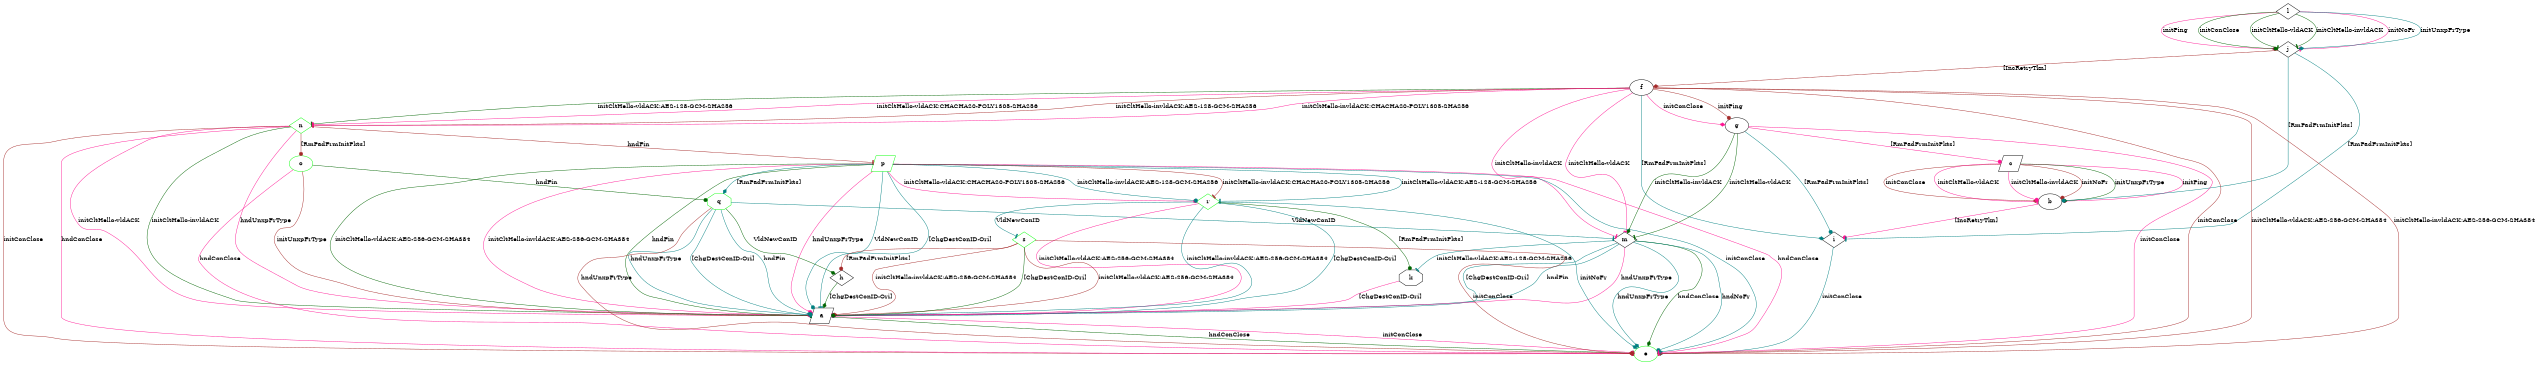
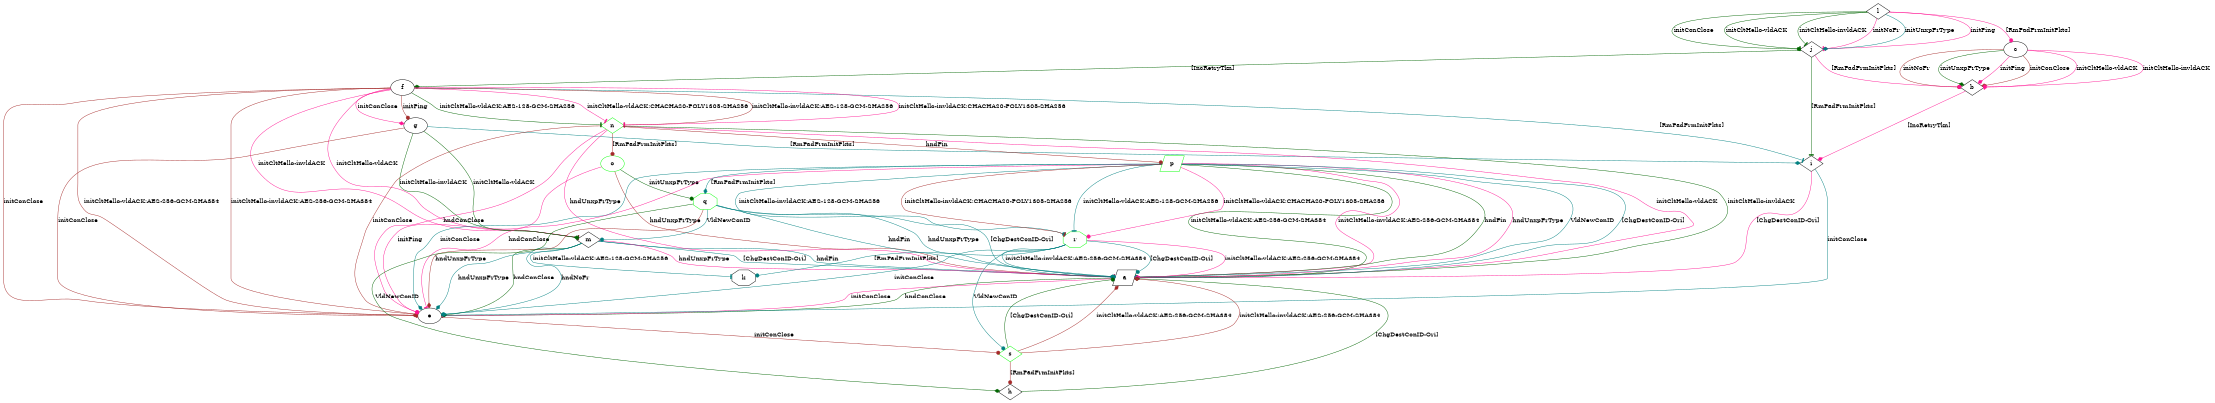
  digraph {
    node [shape=diamond]
    edge [arrowhead=tee color=deeppink]
    a [shape=parallelogram]
-   e [shape=ellipse color=green]
-   b [shape=ellipse]
+   e [shape=ellipse]
+   b
    i
-   c [shape=parallelogram]
+   c [shape=ellipse]
    l
    j
    f [shape=ellipse]
    g [shape=ellipse]
    m
    n [color=green]
    k [shape=octagon]
    o [color=green shape=ellipse]
    p [color=green shape=parallelogram]
    q [color=green shape=octagon]
-   r [color=green]
+   r [color=green shape=octagon]
    h
    s [color=green]
    a -> e [color=darkgreen label="hndConClose "]
    a -> e [arrowhead=dot label="initConClose "]
-   b -> i [arrowhead=dot label="[IncRetryTkn] "]
+   b -> i [arrowhead=diamond label="[IncRetryTkn] "]
    i -> e [arrowhead=diamond color=teal label="initConClose "]
    c -> b [arrowhead=diamond label="initPing "]
    c -> b [arrowhead=diamond color=brown label="initConClose "]
    c -> b [label="initCltHello-vldACK "]
    c -> b [arrowhead=dot label="initCltHello-invldACK "]
    c -> b [arrowhead=dot color=brown label="initNoFr "]
    c -> b [arrowhead=diamond color=darkgreen label="initUnxpFrType "]
-   g -> c [arrowhead=dot label="[RmPadFrmInitPkts] "]
+   l -> c [arrowhead=dot label="[RmPadFrmInitPkts] "]
    l -> j [arrowhead=diamond label="initPing "]
    l -> j [arrowhead=dot color=darkgreen label="initConClose "]
    l -> j [color=darkgreen label="initCltHello-vldACK "]
    l -> j [color=darkgreen label="initCltHello-invldACK "]
    l -> j [label="initNoFr "]
    l -> j [arrowhead=diamond color=teal label="initUnxpFrType "]
-   j -> b [arrowhead=dot color=teal label="[RmPadFrmInitPkts] "]
-   j -> i [color=teal label="[RmPadFrmInitPkts] "]
-   j -> f [arrowhead=diamond color=brown label="[IncRetryTkn] "]
+   j -> b [arrowhead=dot label="[RmPadFrmInitPkts] "]
+   j -> i [color=darkgreen label="[RmPadFrmInitPkts] "]
+   j -> f [arrowhead=diamond color=darkgreen label="[IncRetryTkn] "]
    f -> e [arrowhead=dot color=brown label="initConClose "]
    f -> e [arrowhead=diamond color=brown label="initCltHello-vldACK:AES-256-GCM-SHA384 "]
    f -> e [color=brown label="initCltHello-invldACK:AES-256-GCM-SHA384 "]
-   f -> i [arrowhead=diamond color=teal label="[RmPadFrmInitPkts] "]
+   f -> i [color=teal label="[RmPadFrmInitPkts] "]
    f -> g [arrowhead=dot color=brown label="initPing "]
    f -> g [arrowhead=diamond label="initConClose "]
    f -> m [label="initCltHello-vldACK "]
    f -> m [label="initCltHello-invldACK "]
    f -> n [color=darkgreen label="initCltHello-vldACK:AES-128-GCM-SHA256 "]
    f -> n [label="initCltHello-vldACK:CHACHA20-POLY1305-SHA256 "]
    f -> n [color=brown label="initCltHello-invldACK:AES-128-GCM-SHA256 "]
    f -> n [label="initCltHello-invldACK:CHACHA20-POLY1305-SHA256 "]
-   g -> e [label="initConClose "]
-   g -> i [arrowhead=dot color=teal label="[RmPadFrmInitPkts] "]
+   g -> e [color=brown label="initConClose "]
+   g -> i [arrowhead=diamond color=teal label="[RmPadFrmInitPkts] "]
    g -> m [color=darkgreen label="initCltHello-vldACK "]
    g -> m [arrowhead=diamond color=darkgreen label="initCltHello-invldACK "]
    m -> a [arrowhead=diamond color=teal label="[ChgDestConID-Ori] "]
    m -> a [color=teal label="hndFin "]
    m -> a [label="hndUnxpFrType "]
    m -> e [arrowhead=diamond color=darkgreen label="hndConClose "]
    m -> e [arrowhead=dot color=teal label="hndNoFr "]
    m -> e [arrowhead=diamond color=teal label="hndUnxpFrType "]
    m -> k [color=teal label="initCltHello-vldACK:AES-128-GCM-SHA256 "]
    n -> a [label="initCltHello-vldACK "]
    n -> a [arrowhead=dot color=darkgreen label="initCltHello-invldACK "]
    n -> a [label="hndUnxpFrType "]
    n -> e [color=brown label="initConClose "]
    n -> e [arrowhead=dot label="hndConClose "]
    n -> o [arrowhead=dot color=brown label="[RmPadFrmInitPkts] "]
-   n -> p [color=brown label="hndFin "]
-   k -> a [label="[ChgDestConID-Ori] "]
-   o -> a [color=brown label="initUnxpFrType "]
-   o -> e [arrowhead=dot label="hndConClose "]
-   o -> q [arrowhead=dot color=darkgreen label="hndFin "]
+   n -> p [arrowhead=dot color=brown label="hndFin "]
+   i -> a [label="[ChgDestConID-Ori] "]
+   o -> a [color=brown label="hndUnxpFrType "]
+   o -> e [arrowhead=dot label="initPing "]
+   o -> q [arrowhead=dot color=darkgreen label="initUnxpFrType "]
    p -> a [color=darkgreen label="initCltHello-vldACK:AES-256-GCM-SHA384 "]
    p -> a [arrowhead=diamond label="initCltHello-invldACK:AES-256-GCM-SHA384 "]
    p -> a [color=darkgreen label="hndFin "]
    p -> a [arrowhead=diamond label="hndUnxpFrType "]
    p -> a [arrowhead=dot color=teal label="VldNewConID "]
    p -> a [color=teal label="[ChgDestConID-Ori] "]
    p -> e [arrowhead=diamond color=teal label="initConClose "]
    p -> e [label="hndConClose "]
    p -> q [arrowhead=diamond color=teal label="[RmPadFrmInitPkts] "]
    p -> r [color=teal label="initCltHello-vldACK:AES-128-GCM-SHA256 "]
    p -> r [arrowhead=dot label="initCltHello-vldACK:CHACHA20-POLY1305-SHA256 "]
    p -> r [arrowhead=dot color=teal label="initCltHello-invldACK:AES-128-GCM-SHA256 "]
    p -> r [color=brown label="initCltHello-invldACK:CHACHA20-POLY1305-SHA256 "]
    q -> a [arrowhead=diamond color=teal label="hndFin "]
    q -> a [arrowhead=dot color=teal label="hndUnxpFrType "]
    q -> a [color=teal label="[ChgDestConID-Ori] "]
    q -> e [arrowhead=diamond color=brown label="hndUnxpFrType "]
-   q -> m [color=teal label="VldNewConID "]
+   q -> m [arrowhead=dot color=teal label="VldNewConID "]
    q -> h [arrowhead=diamond color=darkgreen label="VldNewConID "]
    r -> a [arrowhead=diamond label="initCltHello-vldACK:AES-256-GCM-SHA384 "]
    r -> a [arrowhead=diamond color=teal label="initCltHello-invldACK:AES-256-GCM-SHA384 "]
    r -> a [arrowhead=dot color=teal label="[ChgDestConID-Ori] "]
-   r -> e [arrowhead=diamond color=teal label="initNoFr "]
-   r -> k [arrowhead=dot color=darkgreen label="[RmPadFrmInitPkts] "]
-   r -> s [color=teal label="VldNewConID "]
+   r -> e [arrowhead=diamond color=teal label="initConClose "]
+   r -> k [arrowhead=dot color=teal label="[RmPadFrmInitPkts] "]
+   r -> s [arrowhead=dot color=teal label="VldNewConID "]
    h -> a [arrowhead=diamond color=darkgreen label="[ChgDestConID-Ori] "]
    s -> a [arrowhead=diamond color=brown label="initCltHello-vldACK:AES-256-GCM-SHA384 "]
    s -> a [arrowhead=diamond color=brown label="initCltHello-invldACK:AES-256-GCM-SHA384 "]
    s -> a [arrowhead=dot color=darkgreen label="[ChgDestConID-Ori] "]
-   s -> e [arrowhead=dot color=brown label="initConClose "]
+   e -> s [arrowhead=dot color=brown label="initConClose "]
    s -> h [arrowhead=dot color=brown label="[RmPadFrmInitPkts] "]
  }
